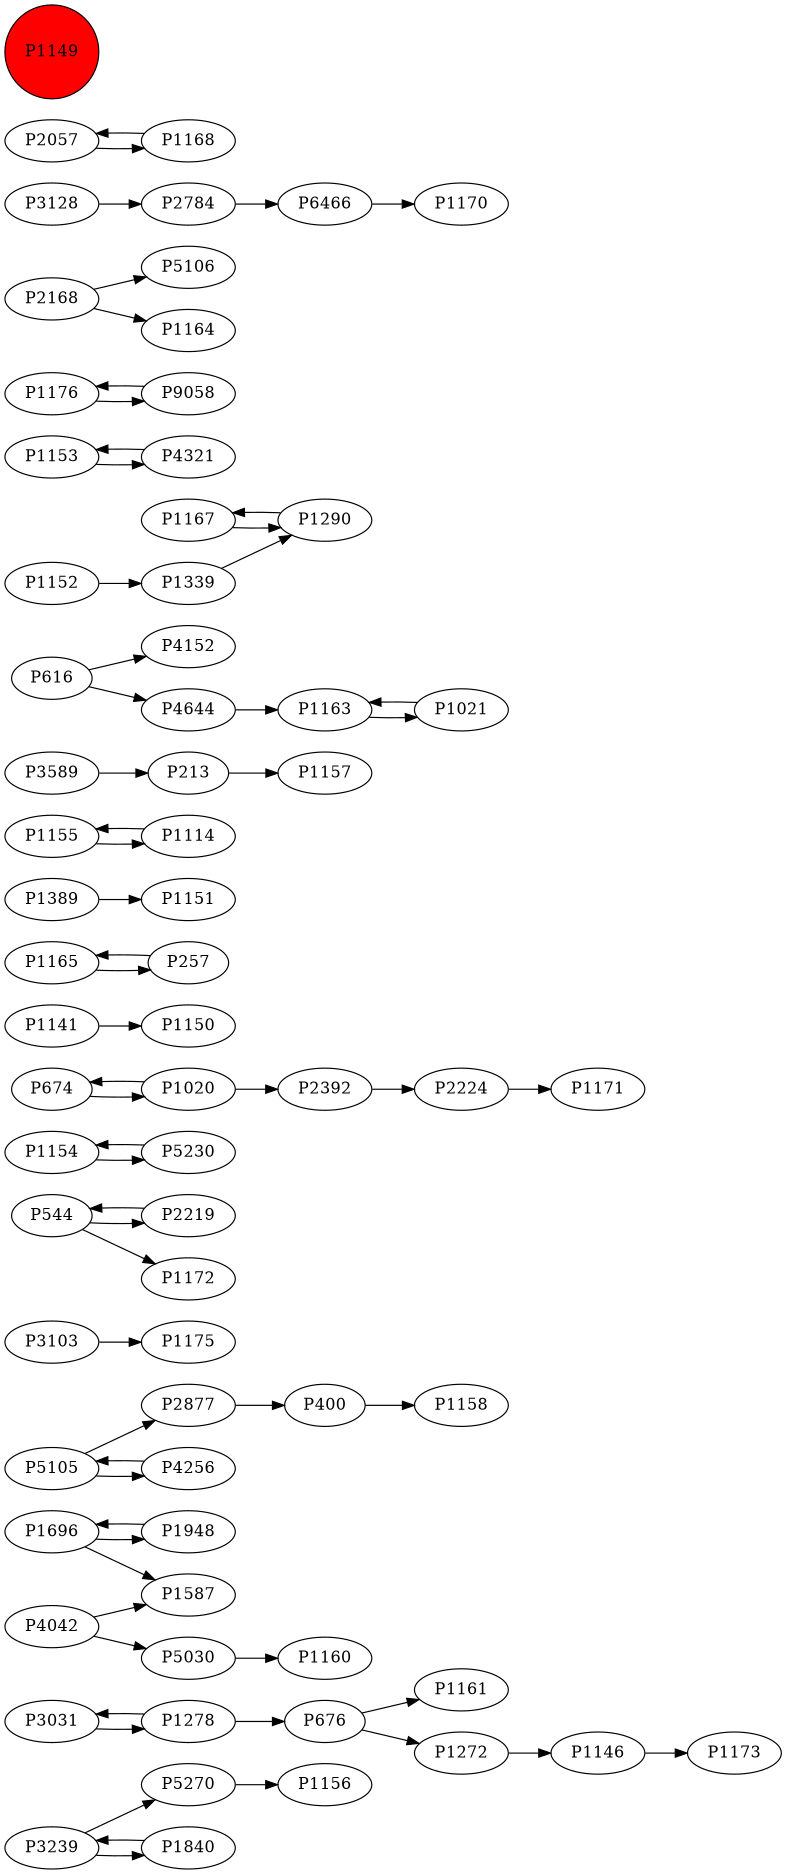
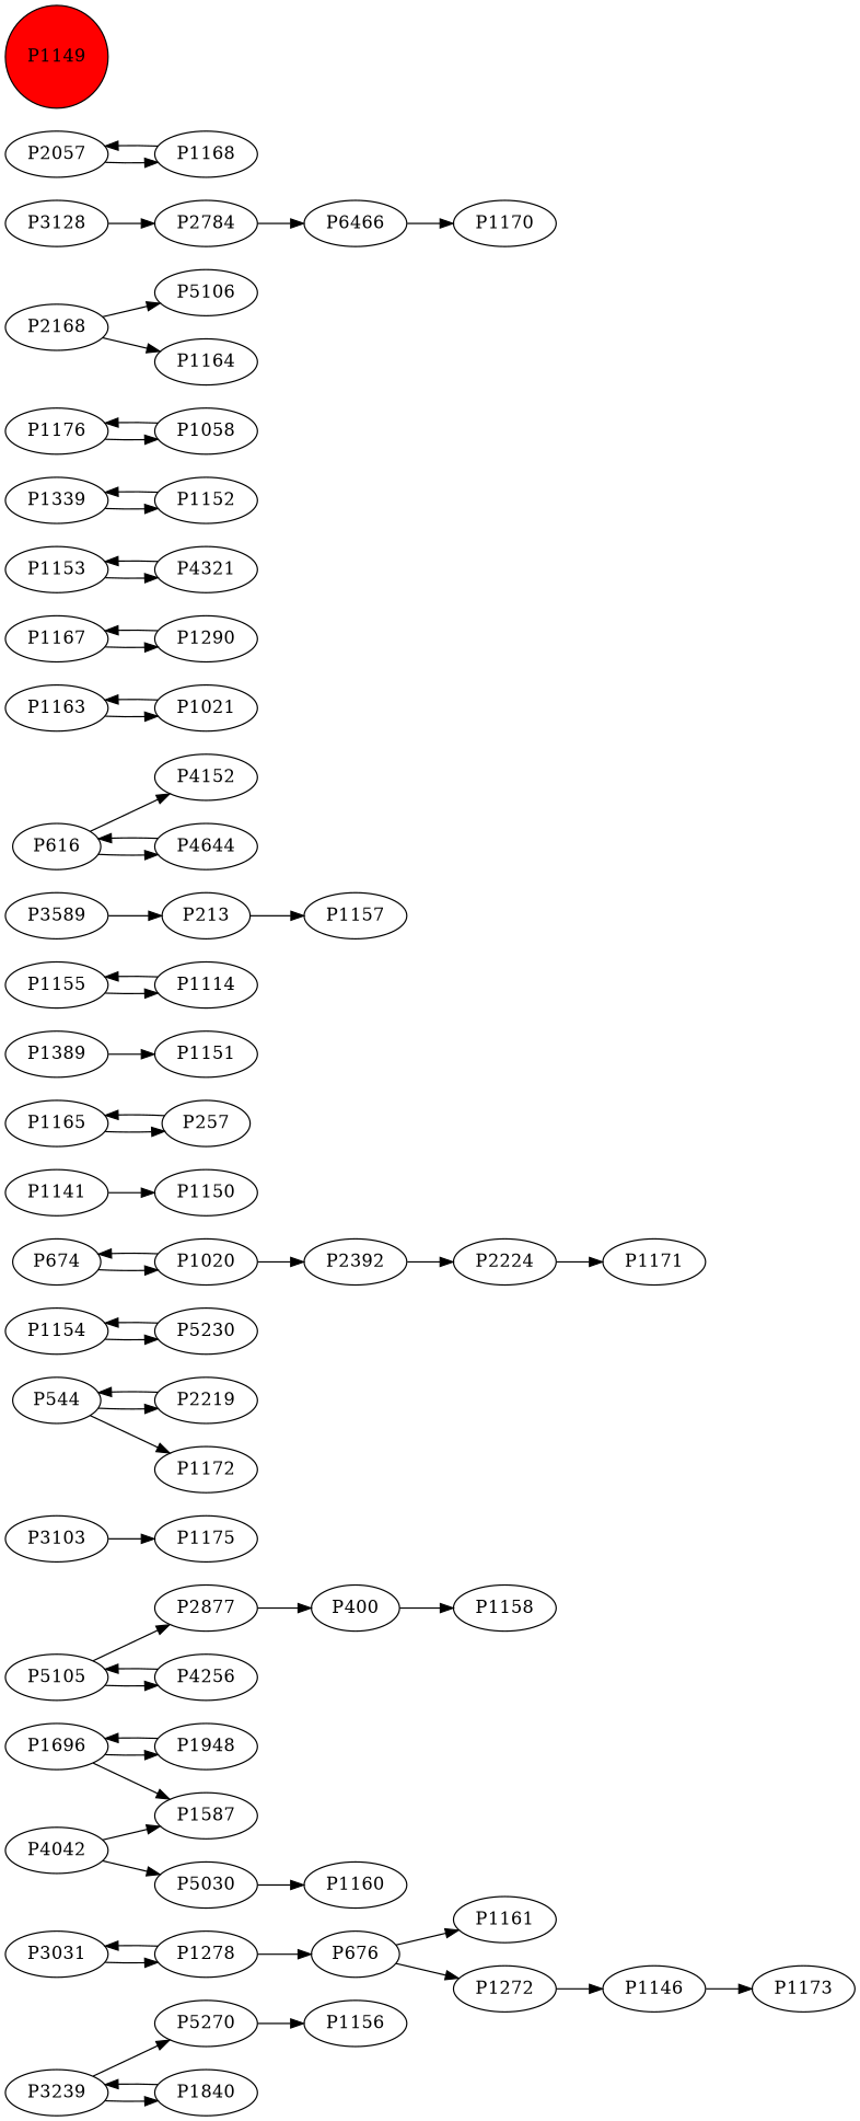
  digraph {
    rankdir=LR
    P3239
    P5270
    P1840
    P1156
    P3031
    P1278
    n7 [label=P676]
    P1161
    P1272
    P1696
    P1587
    P1948
    P4042
    P5030
    P2877
    P400
    P1158
    P3103
    P1175
    P544
    P2219
    P1172
    P1146
    P1154
    P5230
    P674
    P1020
    P2392
    P2224
    P1141
    P1150
    P5105
    P4256
    P1173
    P1165
    P257
    P1389
    P1151
    P1171
    P1160
    P1155
    P1114
    P213
    P1157
    P616
    P4152
    P4644
    P1163
    P1021
    P1167
    P1290
    P1153
    P4321
    P1339
    P1152
    P1176
-   P1058 [label=P9058]
+   P1058
    P2168
    P5106
    P1164
    P2784
    P6466
    P1170
    P3128
    P3589
    P2057
    P1168
    P1149 [fillcolor=red shape=circle style=filled]
    P3239 -> P5270
    P3239 -> P1840
    P5270 -> P1156
    P1840 -> P3239
    P3031 -> P1278
    P1278 -> P3031
    P1278 -> n7
    n7 -> P1161
    n7 -> P1272
    P1272 -> P1146
    P1696 -> P1587
    P1696 -> P1948
    P1948 -> P1696
    P4042 -> P1587
    P4042 -> P5030
    P5030 -> P1160
    P2877 -> P400
    P400 -> P1158
    P3103 -> P1175
    P544 -> P2219
    P544 -> P1172
    P2219 -> P544
    P1146 -> P1173
    P1154 -> P5230
    P5230 -> P1154
    P674 -> P1020
    P1020 -> P674
    P1020 -> P2392
    P2392 -> P2224
    P2224 -> P1171
    P1141 -> P1150
    P5105 -> P2877
    P5105 -> P4256
    P4256 -> P5105
    P1165 -> P257
    P257 -> P1165
    P1389 -> P1151
    P1155 -> P1114
    P1114 -> P1155
    P213 -> P1157
    P616 -> P4152
    P616 -> P4644
-   P4644 -> P1163
+   P4644 -> P616
    P1163 -> P1021
    P1021 -> P1163
    P1167 -> P1290
    P1290 -> P1167
    P1153 -> P4321
    P4321 -> P1153
-   P1339 -> P1290
+   P1339 -> P1152
    P1152 -> P1339
    P1176 -> P1058
    P1058 -> P1176
    P2168 -> P5106
    P2168 -> P1164
    P2784 -> P6466
    P6466 -> P1170
    P3128 -> P2784
    P3589 -> P213
    P2057 -> P1168
    P1168 -> P2057
  }
